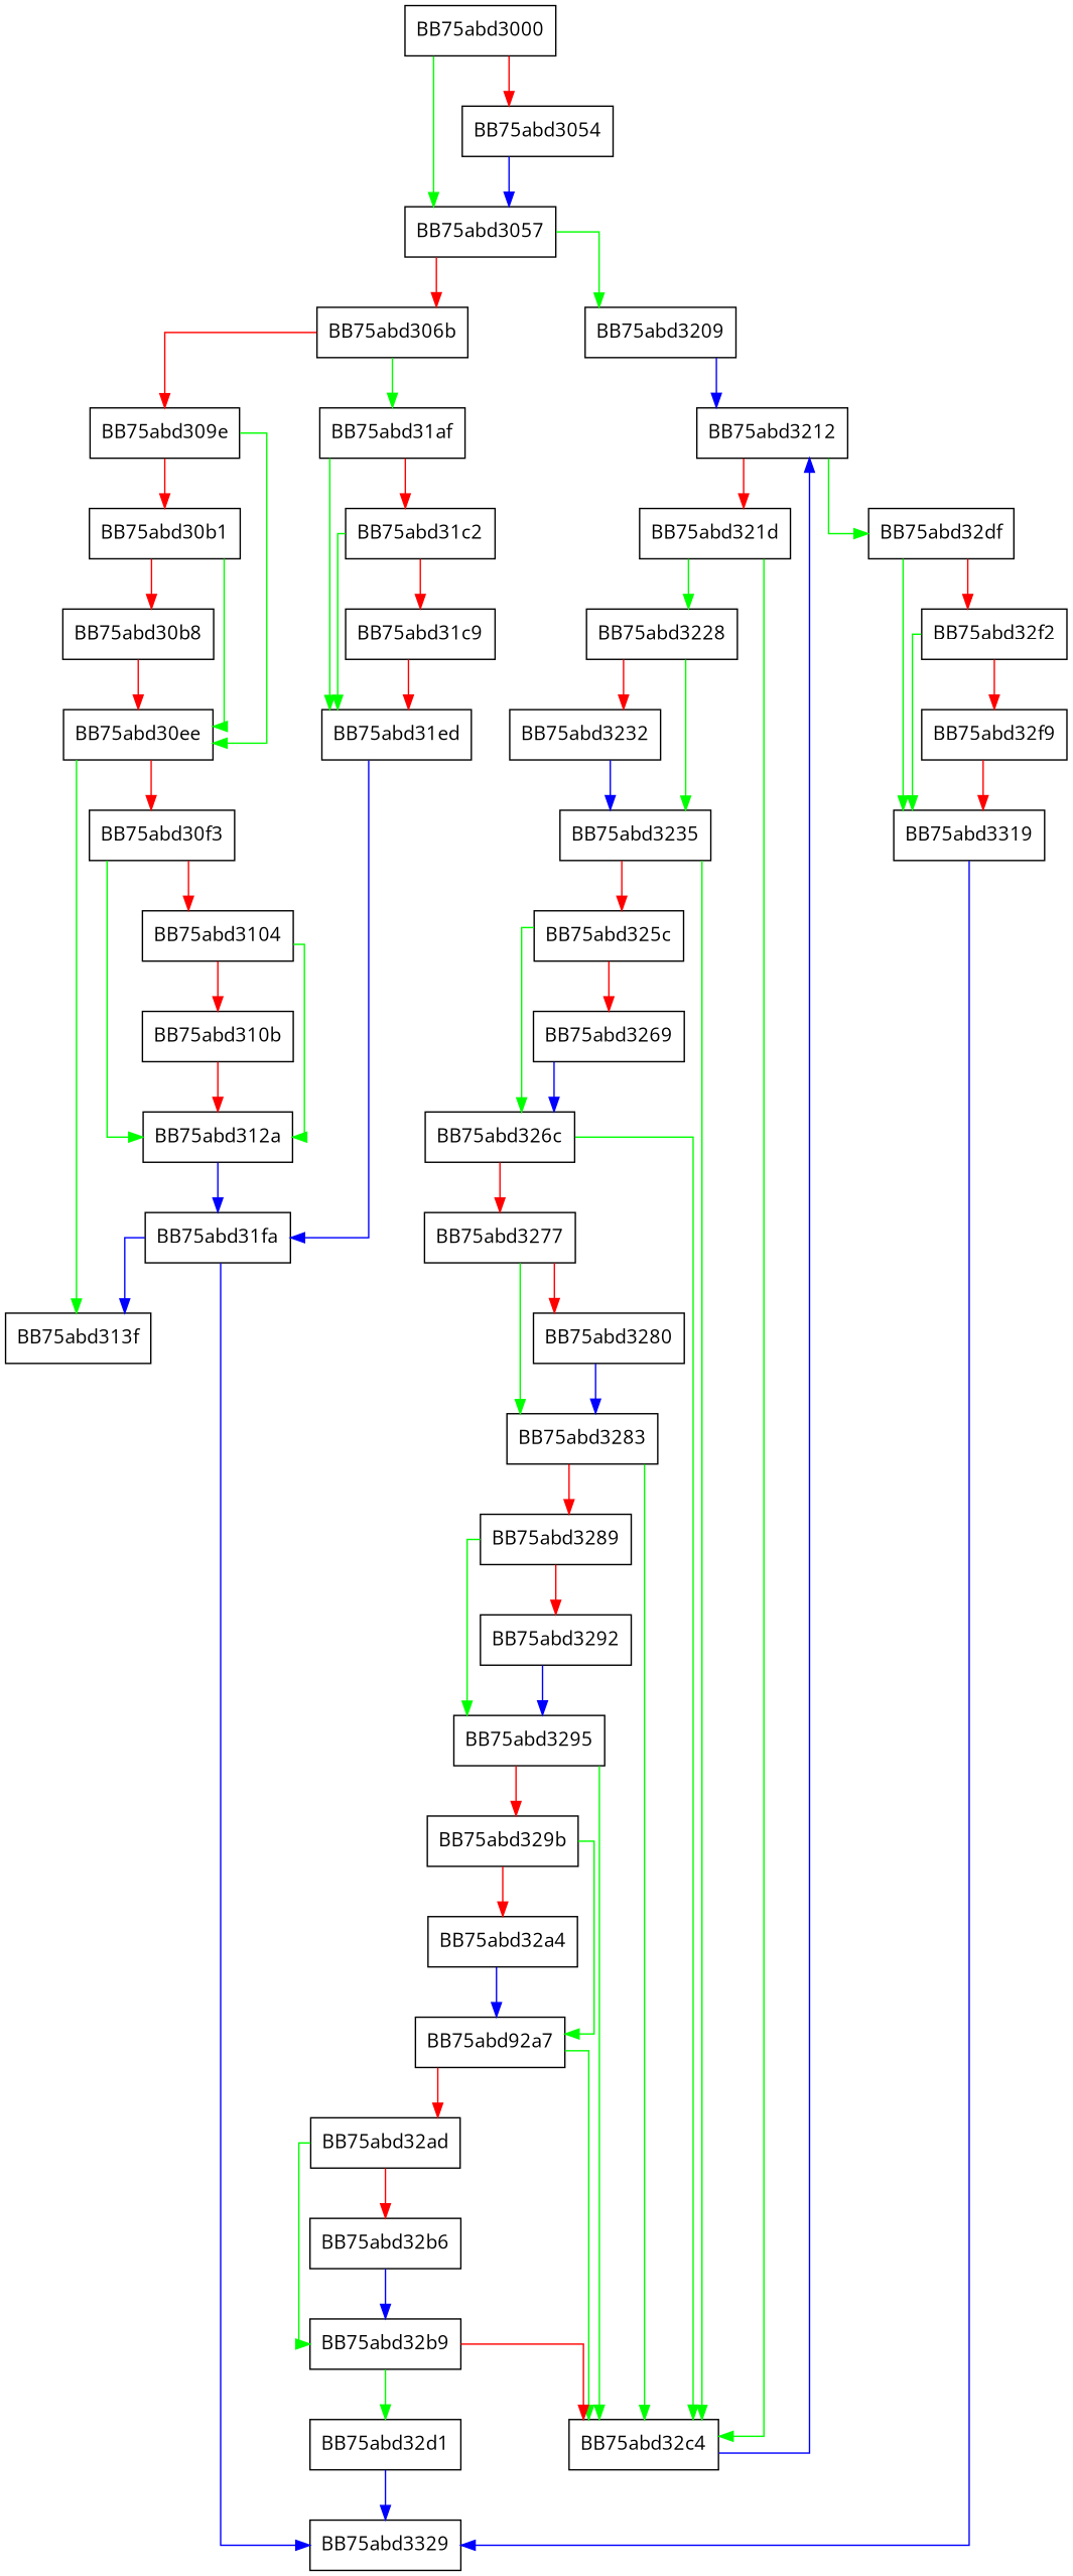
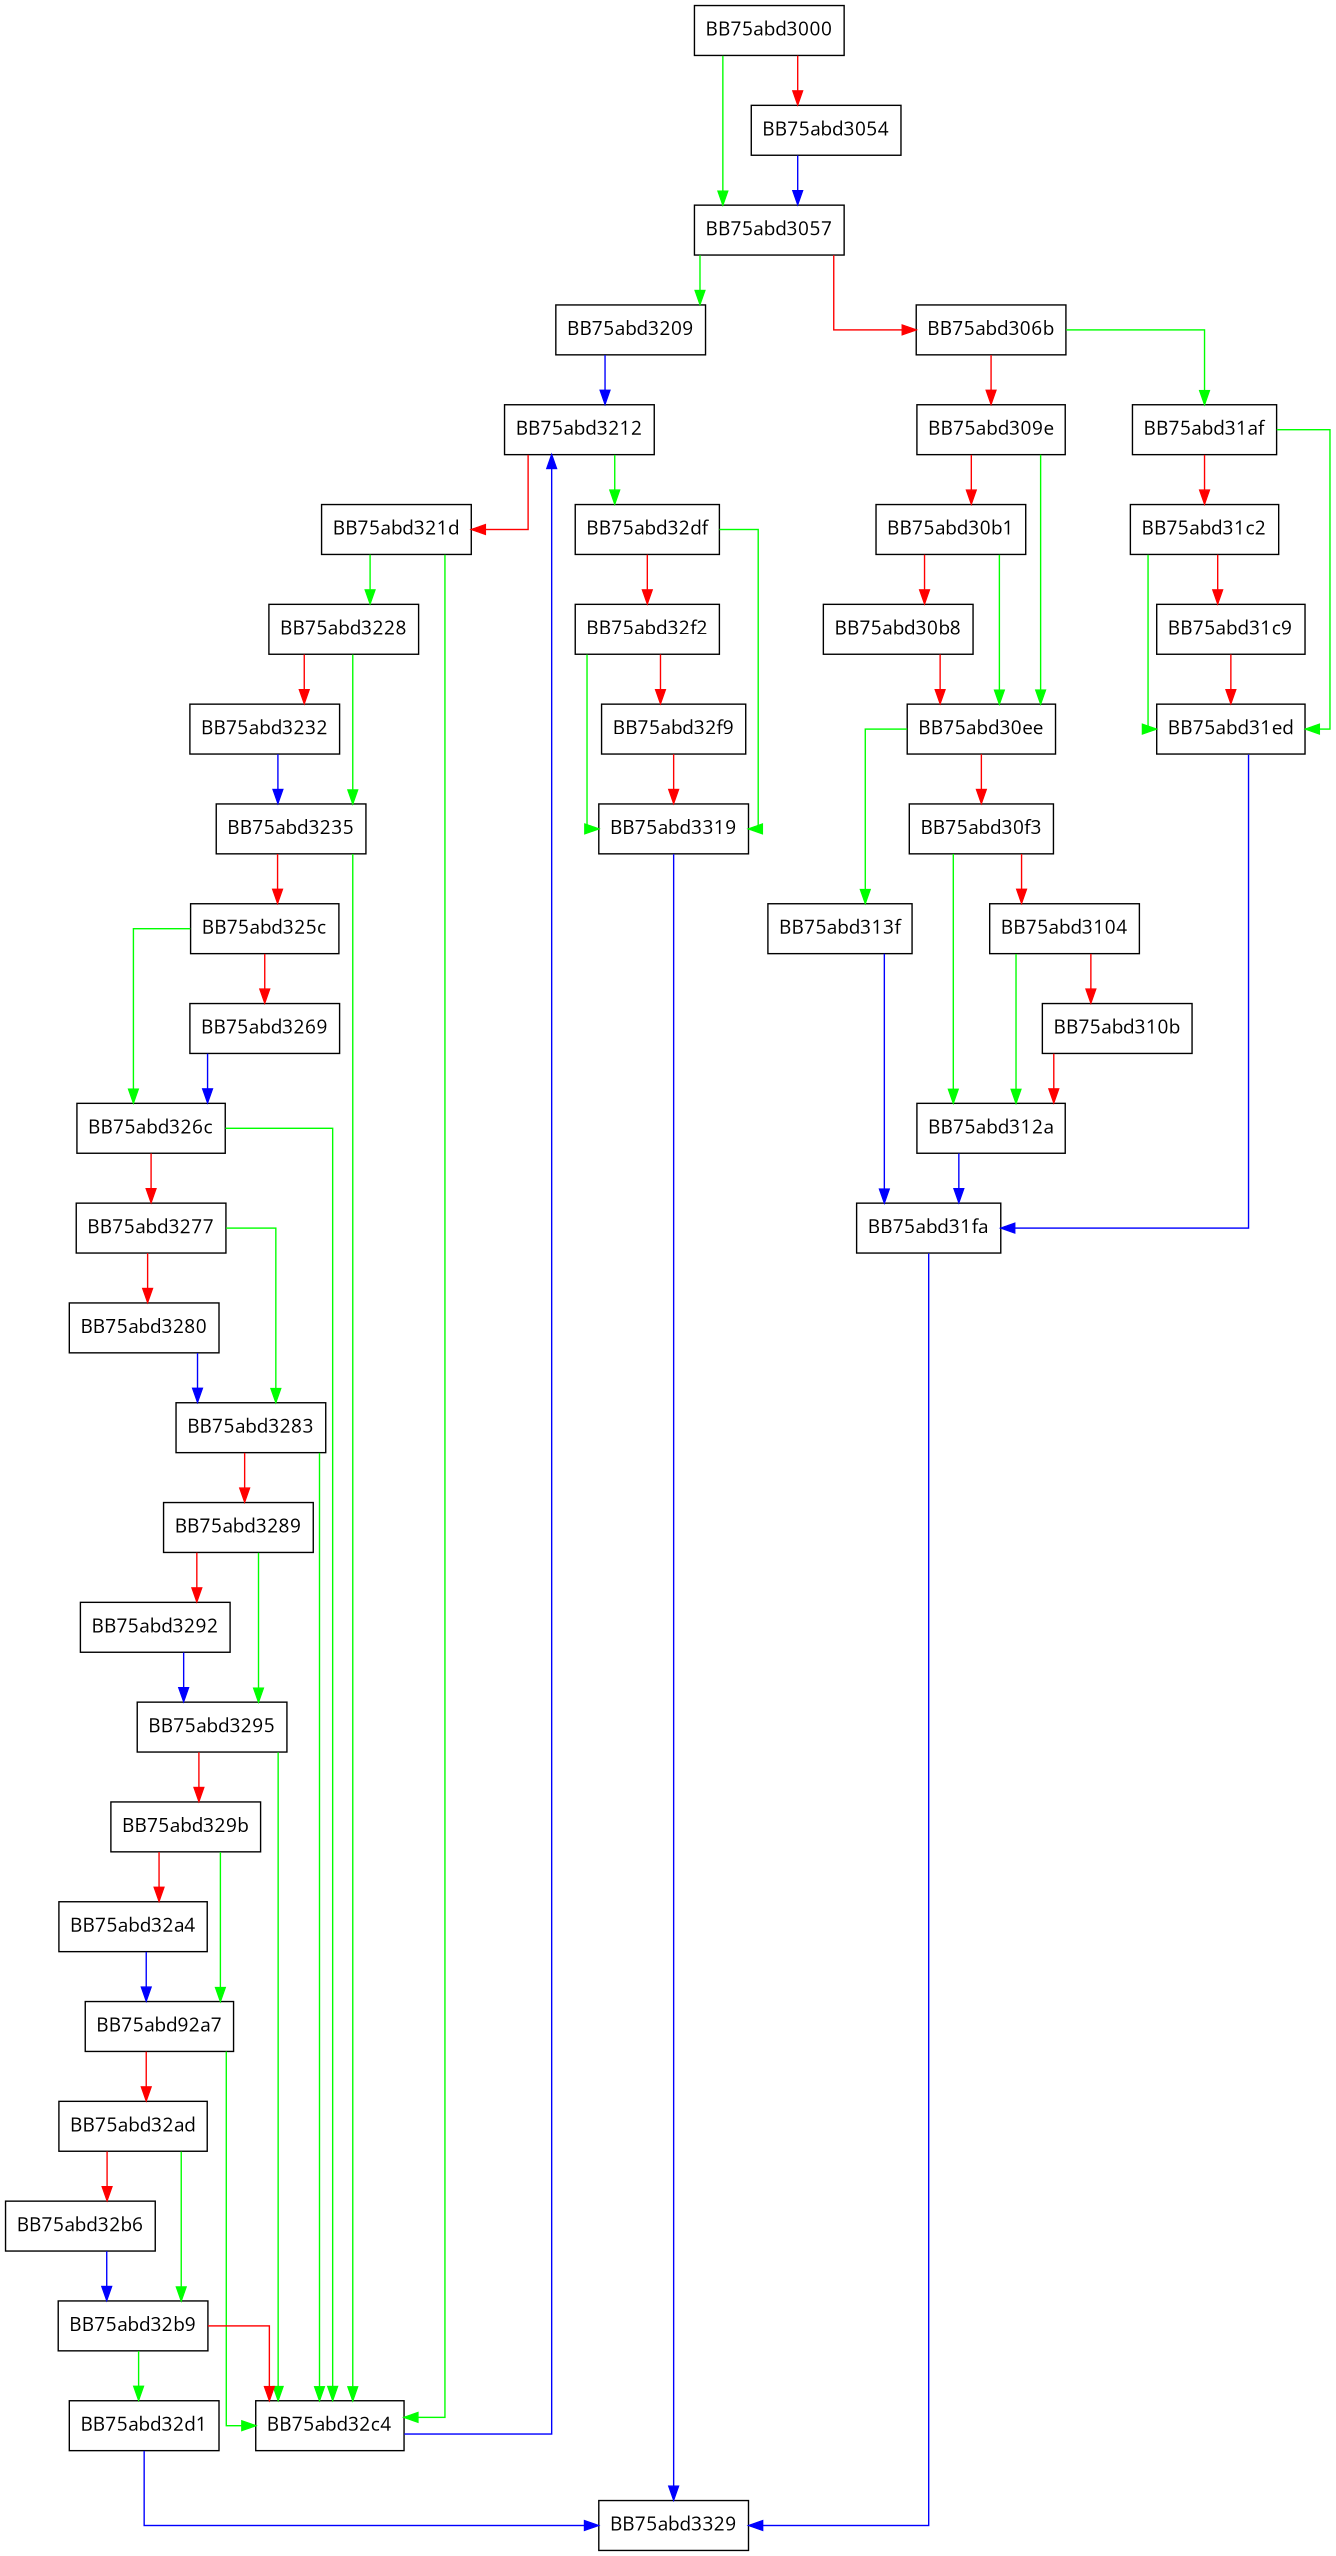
  digraph {
    fontname="Open Sans"
    splines=ortho
    node [fontname="Open Sans" shape=box]
    edge [color=red fontname="Open Sans"]
    BB75abd3000
    BB75abd3057
    BB75abd3054
    BB75abd3209
    BB75abd306b
    BB75abd3212
    BB75abd31af
    BB75abd309e
    BB75abd32df
    BB75abd321d
    BB75abd31ed
    BB75abd31c2
    BB75abd30ee
    BB75abd30b1
    BB75abd31fa
    BB75abd31c9
    BB75abd313f
    BB75abd30f3
    BB75abd30b8
    BB75abd312a
    BB75abd3104
    BB75abd3329
    BB75abd310b
    BB75abd3319
    BB75abd32f2
    BB75abd32c4
    BB75abd3228
    BB75abd32f9
    BB75abd3235
    BB75abd3232
    BB75abd325c
    BB75abd326c
    BB75abd3269
    BB75abd3277
    BB75abd3283
    BB75abd3280
    BB75abd3289
    BB75abd3295
    BB75abd3292
    BB75abd329b
    n41 [label=BB75abd92a7]
    BB75abd32a4
    BB75abd32ad
    BB75abd32b9
    BB75abd32b6
    BB75abd32d1
    BB75abd3000 -> BB75abd3057 [color=green]
    BB75abd3000 -> BB75abd3054
    BB75abd3057 -> BB75abd3209 [color=green]
    BB75abd3057 -> BB75abd306b
    BB75abd3054 -> BB75abd3057 [color=blue]
    BB75abd3209 -> BB75abd3212 [color=blue]
    BB75abd306b -> BB75abd31af [color=green]
    BB75abd306b -> BB75abd309e
    BB75abd3212 -> BB75abd32df [color=green]
    BB75abd3212 -> BB75abd321d
    BB75abd31af -> BB75abd31ed [color=green]
    BB75abd31af -> BB75abd31c2
    BB75abd309e -> BB75abd30ee [color=green]
    BB75abd309e -> BB75abd30b1
    BB75abd32df -> BB75abd3319 [color=green]
    BB75abd32df -> BB75abd32f2
    BB75abd321d -> BB75abd32c4 [color=green]
    BB75abd321d -> BB75abd3228 [color=green]
    BB75abd31ed -> BB75abd31fa [color=blue]
    BB75abd31c2 -> BB75abd31ed [color=green]
    BB75abd31c2 -> BB75abd31c9
    BB75abd30ee -> BB75abd313f [color=green]
    BB75abd30ee -> BB75abd30f3
    BB75abd30b1 -> BB75abd30ee [color=green]
    BB75abd30b1 -> BB75abd30b8
    BB75abd31fa -> BB75abd3329 [color=blue]
    BB75abd31c9 -> BB75abd31ed
-   BB75abd31fa -> BB75abd313f [color=blue]
+   BB75abd313f -> BB75abd31fa [color=blue]
    BB75abd30f3 -> BB75abd312a [color=green]
    BB75abd30f3 -> BB75abd3104
    BB75abd30b8 -> BB75abd30ee
    BB75abd312a -> BB75abd31fa [color=blue]
    BB75abd3104 -> BB75abd312a [color=green]
    BB75abd3104 -> BB75abd310b
    BB75abd310b -> BB75abd312a
    BB75abd3319 -> BB75abd3329 [color=blue]
    BB75abd32f2 -> BB75abd3319 [color=green]
    BB75abd32f2 -> BB75abd32f9
    BB75abd32c4 -> BB75abd3212 [color=blue]
    BB75abd3228 -> BB75abd3235 [color=green]
    BB75abd3228 -> BB75abd3232
    BB75abd32f9 -> BB75abd3319
    BB75abd3235 -> BB75abd32c4 [color=green]
    BB75abd3235 -> BB75abd325c
    BB75abd3232 -> BB75abd3235 [color=blue]
    BB75abd325c -> BB75abd326c [color=green]
    BB75abd325c -> BB75abd3269
    BB75abd326c -> BB75abd32c4 [color=green]
    BB75abd326c -> BB75abd3277
    BB75abd3269 -> BB75abd326c [color=blue]
    BB75abd3277 -> BB75abd3283 [color=green]
    BB75abd3277 -> BB75abd3280
    BB75abd3283 -> BB75abd32c4 [color=green]
    BB75abd3283 -> BB75abd3289
    BB75abd3280 -> BB75abd3283 [color=blue]
    BB75abd3289 -> BB75abd3295 [color=green]
    BB75abd3289 -> BB75abd3292
    BB75abd3295 -> BB75abd32c4 [color=green]
    BB75abd3295 -> BB75abd329b
    BB75abd3292 -> BB75abd3295 [color=blue]
    BB75abd329b -> n41 [color=green]
    BB75abd329b -> BB75abd32a4
    n41 -> BB75abd32c4 [color=green]
    n41 -> BB75abd32ad
    BB75abd32a4 -> n41 [color=blue]
    BB75abd32ad -> BB75abd32b9 [color=green]
    BB75abd32ad -> BB75abd32b6
    BB75abd32b9 -> BB75abd32c4
    BB75abd32b9 -> BB75abd32d1 [color=green]
    BB75abd32b6 -> BB75abd32b9 [color=blue]
    BB75abd32d1 -> BB75abd3329 [color=blue]
  }
